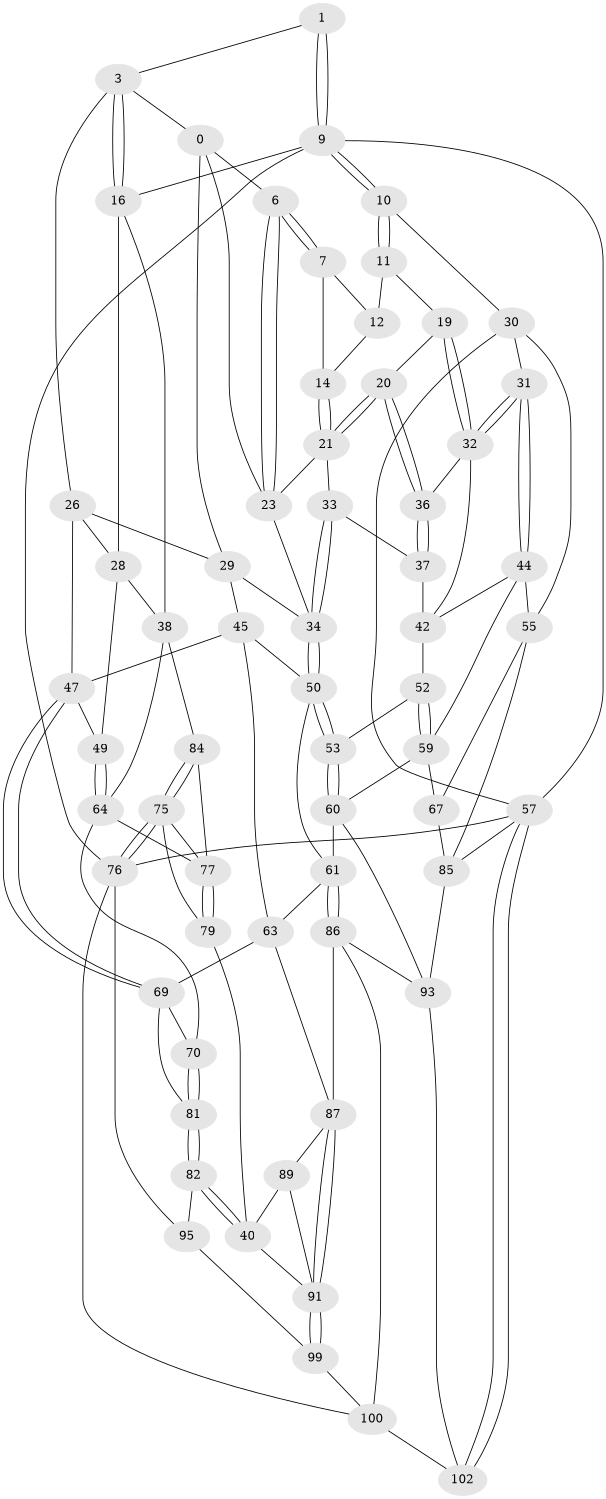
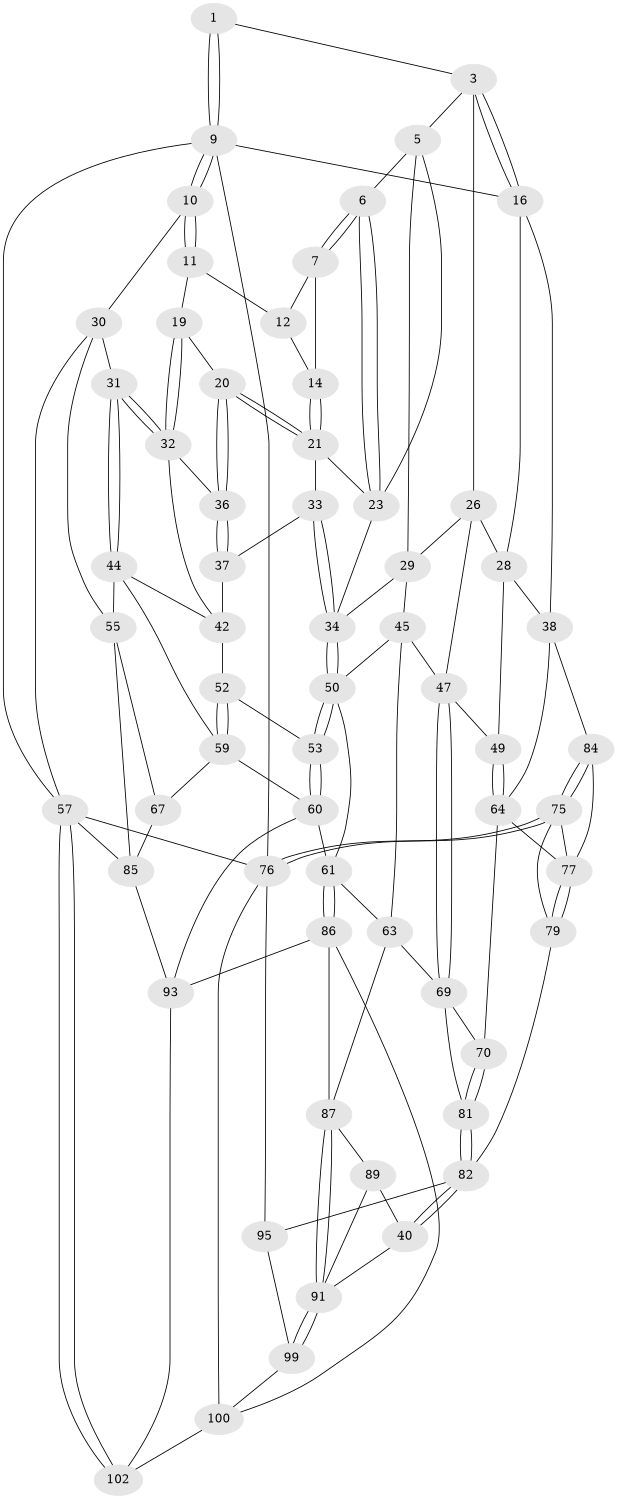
  graph {
    node [color=gray90 style=filled]
    1 [super="+2"]
    3 [super="+4"]
    9 [super="+15"]
-   5 [super="+25" label=0]
+   5 [super="+25"]
    16 [super="+17"]
    26 [super="+27"]
    10
    57 [super="+58"]
    76 [super="+96"]
    6
    23 [super="+24"]
    29 [super="+43"]
    28 [super="+39"]
    38 [super="+65"]
    47 [super="+48"]
    7 [super="+8"]
    34 [super="+35"]
    45 [super="+46"]
    12 [super="+13"]
    14
    21 [super="+22"]
    11 [super="+18"]
    30 [super="+54"]
    85 [super="+97"]
    102
    95
    100 [super="+101"]
    19
    31
    55 [super="+66"]
    20
    32 [super="+40"]
    33
    49
    64 [super="+71"]
    n36 [label=84]
    36
    42 [super="+44"]
    37
    50 [super="+51"]
    69 [super="+73"]
    63 [super="+72"]
    n43 [label=44 super="+56"]
    67
    59 [super="+68"]
    52
    53
    61 [super="+62"]
    70
    77 [super="+78"]
    75 [super="+80"]
    60 [super="+84"]
    87 [super="+88"]
    81
    86 [super="+94"]
    93 [super="+98"]
    89
    91 [super="+92"]
    79
    82 [super="+83"]
    99
    n62 [label=40]
    1 -- 3
    1 -- 9 [weight=2]
    1 -- 9
    3 -- 5
    3 -- 16
    3 -- 16
    3 -- 26
    9 -- 16
    9 -- 10
    9 -- 10
    9 -- 57
    9 -- 76
    5 -- 6
    5 -- 23
    5 -- 29
    16 -- 28
    16 -- 38
    26 -- 29
    26 -- 28
    26 -- 47
    10 -- 11
    10 -- 11
    10 -- 30
    57 -- 76
    57 -- 85
    57 -- 102
    57 -- 102
    76 -- 95
    76 -- 100
    6 -- 23
    6 -- 23
    6 -- 7
    6 -- 7
    23 -- 34
    29 -- 34
    29 -- 45
    28 -- 38
    28 -- 49
    38 -- 64
    38 -- n36
    47 -- 49
    47 -- 69
    47 -- 69
    7 -- 12
    7 -- 14
    34 -- 50
    34 -- 50
    45 -- 47
    45 -- 50
    45 -- 63
    12 -- 14
    14 -- 21
    14 -- 21
    21 -- 23
    21 -- 33
    11 -- 12 [weight=2]
    11 -- 19
    30 -- 57
    30 -- 31
    30 -- 55
    85 -- 93
    95 -- 99
    100 -- 102
    19 -- 20
    19 -- 32
    19 -- 32
    31 -- 32
    31 -- 32
    31 -- n43
    31 -- n43
    55 -- 85
    55 -- 67
    20 -- 21
    20 -- 21
    20 -- 36
    20 -- 36
    32 -- 36
    32 -- 42
    33 -- 34
    33 -- 34
    33 -- 37
    49 -- 64
    49 -- 64
    64 -- 70
    64 -- 77
    n36 -- 77
    n36 -- 75
    n36 -- 75
    36 -- 37
    36 -- 37
    42 -- 52
    37 -- 42
    50 -- 53
    50 -- 53
    50 -- 61
    69 -- 70
    69 -- 81
    63 -- 69
    63 -- 87
    n43 -- 55
    n43 -- 42
    n43 -- 59
    67 -- 85
    59 -- 67
    59 -- 60
    52 -- 59
    52 -- 59
    52 -- 53
    53 -- 60
    53 -- 60
    61 -- 63
    61 -- 86
    61 -- 86
    70 -- 81
    70 -- 81
    77 -- 79
    77 -- 79
    75 -- 76
    75 -- 76
    75 -- 77
    75 -- 79
    60 -- 61
    60 -- 93
    87 -- 89
    87 -- 91
    87 -- 91
    81 -- 82
    81 -- 82
    86 -- 100
    86 -- 87
    86 -- 93
    93 -- 102
    89 -- 91
    89 -- n62
    91 -- 99
    91 -- 99
-   79 -- n62
+   79 -- 82
    82 -- 95
    82 -- n62
    82 -- n62
    99 -- 100
    n62 -- 91
  }
